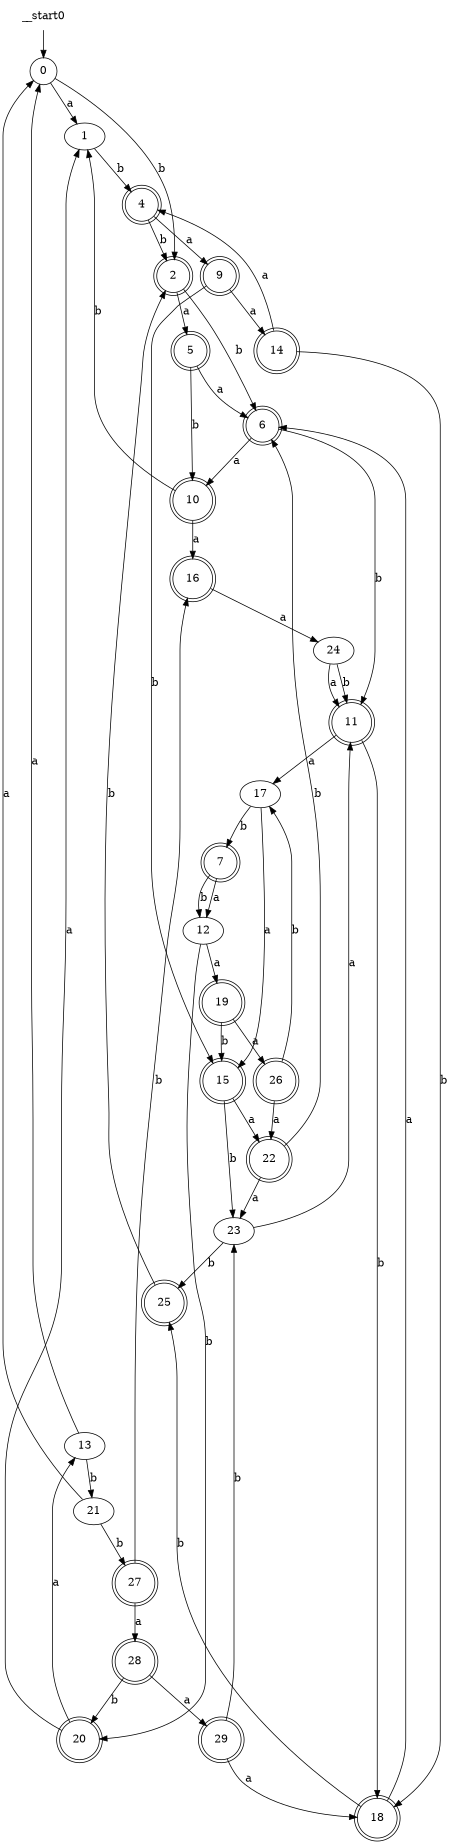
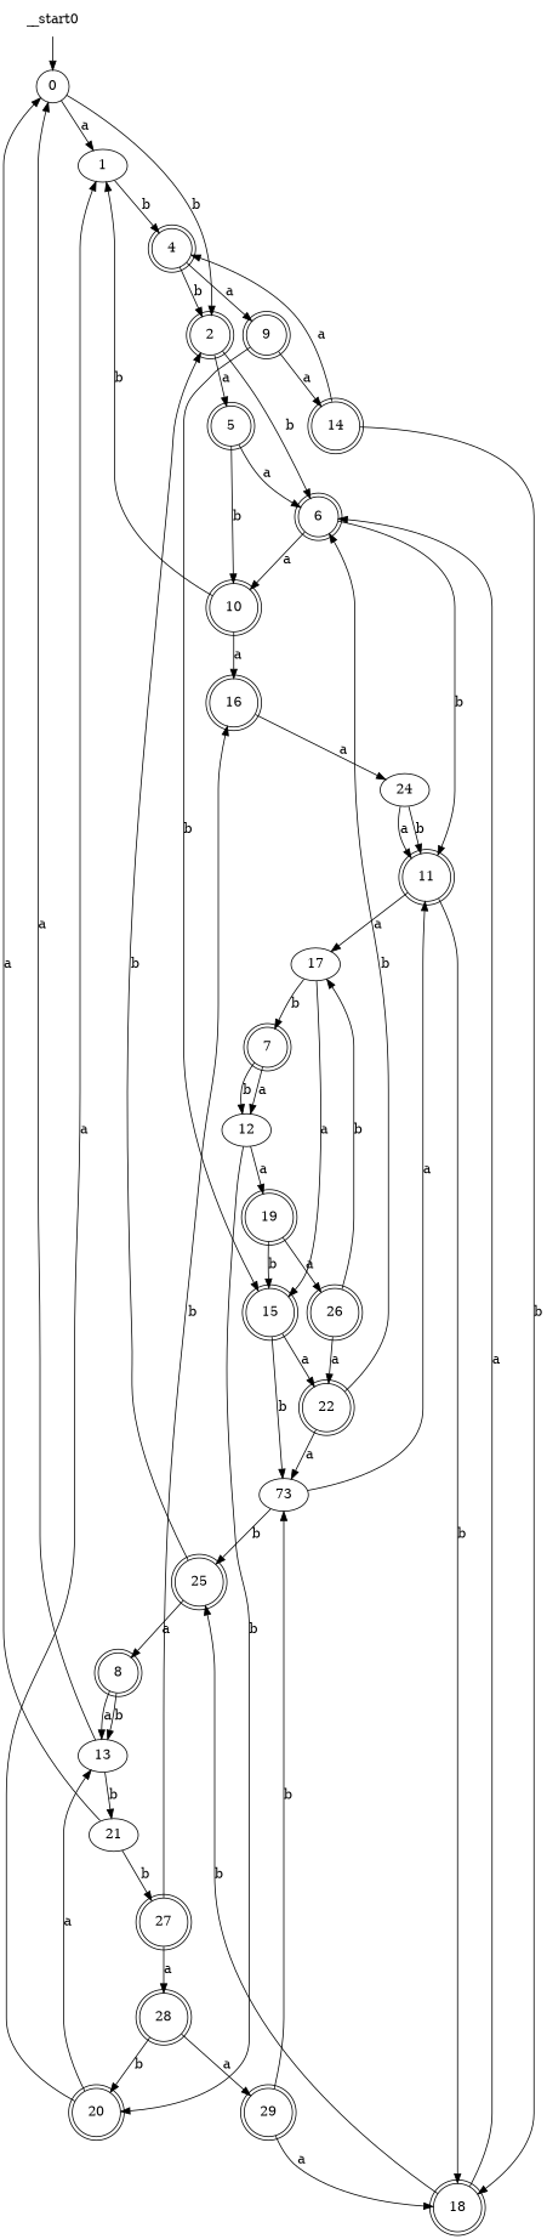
  digraph {
    node [shape=doublecircle]
    __start0 [shape=none]
    0 [shape=circle]
    1 [shape=""]
    2
    4
    5
    6
    9
    10
    11
    12 [shape=""]
    7
    13 [shape=""]
+   8
    14
    15
    16
    17 [shape=""]
    18
    19
    20
    21 [shape=""]
    22
-   23 [shape=""]
+   23 [label=73 shape=""]
    24 [shape=""]
    25
    26
    27
    28
    29
    __start0 -> 0
    0 -> 1 [label=a]
    0 -> 2 [label=b]
    1 -> 4 [label=b]
    2 -> 5 [label=a]
    2 -> 6 [label=b]
    4 -> 2 [label=b]
    4 -> 9 [label=a]
    5 -> 6 [label=a]
    5 -> 10 [label=b]
    6 -> 10 [label=a]
    6 -> 11 [label=b]
    9 -> 14 [label=a]
    9 -> 15 [label=b]
    10 -> 1 [label=b]
    10 -> 16 [label=a]
    11 -> 17 [label=a]
    11 -> 18 [label=b]
    12 -> 19 [label=a]
    12 -> 20 [label=b]
    7 -> 12 [label=a]
    7 -> 12 [label=b]
    13 -> 0 [label=a]
    13 -> 21 [label=b]
+   8 -> 13 [label=a]
+   8 -> 13 [label=b]
    14 -> 4 [label=a]
    14 -> 18 [label=b]
    15 -> 22 [label=a]
    15 -> 23 [label=b]
    16 -> 24 [label=a]
    17 -> 7 [label=b]
    17 -> 15 [label=a]
    18 -> 6 [label=a]
    18 -> 25 [label=b]
    19 -> 15 [label=b]
    19 -> 26 [label=a]
    20 -> 1 [label=a]
    20 -> 13 [label=a]
    21 -> 0 [label=a]
    21 -> 27 [label=b]
    22 -> 6 [label=b]
    22 -> 23 [label=a]
    23 -> 11 [label=a]
    23 -> 25 [label=b]
    24 -> 11 [label=a]
    24 -> 11 [label=b]
    25 -> 2 [label=b]
+   25 -> 8 [label=a]
    26 -> 17 [label=b]
    26 -> 22 [label=a]
    27 -> 16 [label=b]
    27 -> 28 [label=a]
    28 -> 20 [label=b]
    28 -> 29 [label=a]
    29 -> 18 [label=a]
    29 -> 23 [label=b]
  }
